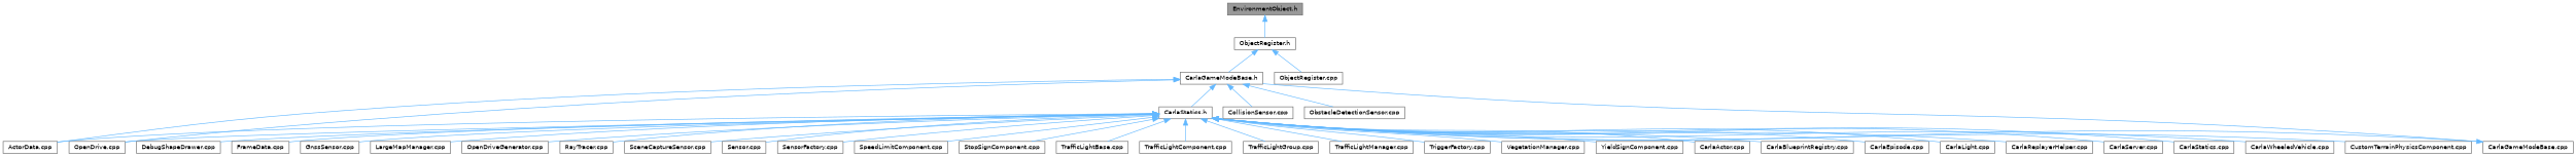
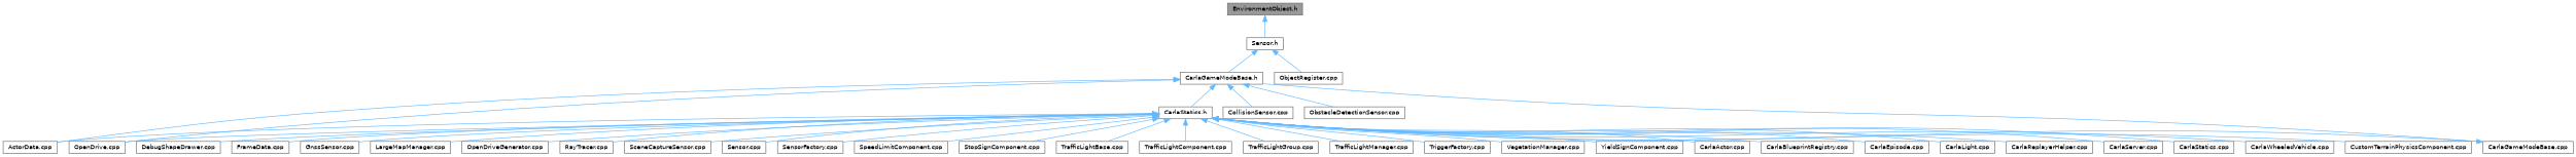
  digraph {
    node [color=grey40 fillcolor=white fontname=Helvetica fontsize=10 shape=box style=filled]
    edge [color=steelblue1 dir=back fontname=Helvetica fontsize=10 labelfontname=Helvetica labelfontsize=10 style=solid]
    n1 [color=gray40 fillcolor=grey60 fontcolor=black height=0.2 label="EnvironmentObject.h" width=0.4]
-   n2 [height=0.2 label="ObjectRegister.h" width=0.4]
+   n2 [height=0.2 label="Sensor.h" width=0.4]
    n3 [height=0.2 label="CarlaGameModeBase.h" width=0.4]
    n4 [height=0.2 label="ObjectRegister.cpp" width=0.4]
    n5 [height=0.2 label="ActorData.cpp" width=0.4]
    n6 [height=0.2 label="CarlaStatics.h" width=0.4]
    n7 [height=0.2 label="OpenDrive.cpp" width=0.4]
    n8 [height=0.2 label="CollisionSensor.cpp" width=0.4]
    n9 [height=0.2 label="ObstacleDetectionSensor.cpp" width=0.4]
    n10 [height=0.2 label="CarlaGameModeBase.cpp" width=0.4]
    n11 [height=0.2 label="CarlaActor.cpp" width=0.4]
    n12 [height=0.2 label="CarlaBlueprintRegistry.cpp" width=0.4]
    n13 [height=0.2 label="CarlaEpisode.cpp" width=0.4]
    n14 [height=0.2 label="CarlaLight.cpp" width=0.4]
    n15 [height=0.2 label="CarlaReplayerHelper.cpp" width=0.4]
    n16 [height=0.2 label="CarlaServer.cpp" width=0.4]
    n17 [height=0.2 label="CarlaStatics.cpp" width=0.4]
    n18 [height=0.2 label="CarlaWheeledVehicle.cpp" width=0.4]
    n19 [height=0.2 label="CustomTerrainPhysicsComponent.cpp" width=0.4]
    n20 [height=0.2 label="DebugShapeDrawer.cpp" width=0.4]
    n21 [height=0.2 label="FrameData.cpp" width=0.4]
    n22 [height=0.2 label="GnssSensor.cpp" width=0.4]
    n23 [height=0.2 label="LargeMapManager.cpp" width=0.4]
    n24 [height=0.2 label="OpenDriveGenerator.cpp" width=0.4]
    n25 [height=0.2 label="RayTracer.cpp" width=0.4]
    n26 [height=0.2 label="SceneCaptureSensor.cpp" width=0.4]
    n27 [height=0.2 label="Sensor.cpp" width=0.4]
    n28 [height=0.2 label="SensorFactory.cpp" width=0.4]
    n29 [height=0.2 label="SpeedLimitComponent.cpp" width=0.4]
    n30 [height=0.2 label="StopSignComponent.cpp" width=0.4]
    n31 [height=0.2 label="TrafficLightBase.cpp" width=0.4]
    n32 [height=0.2 label="TrafficLightComponent.cpp" width=0.4]
    n33 [height=0.2 label="TrafficLightGroup.cpp" width=0.4]
    n34 [height=0.2 label="TrafficLightManager.cpp" width=0.4]
    n35 [height=0.2 label="TriggerFactory.cpp" width=0.4]
    n36 [height=0.2 label="VegetationManager.cpp" width=0.4]
    n37 [height=0.2 label="YieldSignComponent.cpp" width=0.4]
    n1 -> n2
    n2 -> n3
    n2 -> n4
    n3 -> n5
    n3 -> n6
    n3 -> n7
    n3 -> n8
    n3 -> n9
    n6 -> n5
    n6 -> n7
    n6 -> n10
    n6 -> n11
    n6 -> n12
    n6 -> n13
    n6 -> n14
    n6 -> n15
    n6 -> n16
    n6 -> n17
    n6 -> n18
    n6 -> n19
    n6 -> n20
    n6 -> n21
    n6 -> n22
    n6 -> n23
    n6 -> n24
    n6 -> n25
    n6 -> n26
    n6 -> n27
    n6 -> n28
    n6 -> n29
    n6 -> n30
    n6 -> n31
    n6 -> n32
    n6 -> n33
    n6 -> n34
    n6 -> n35
    n6 -> n36
    n6 -> n37
    n10 -> n3
  }
